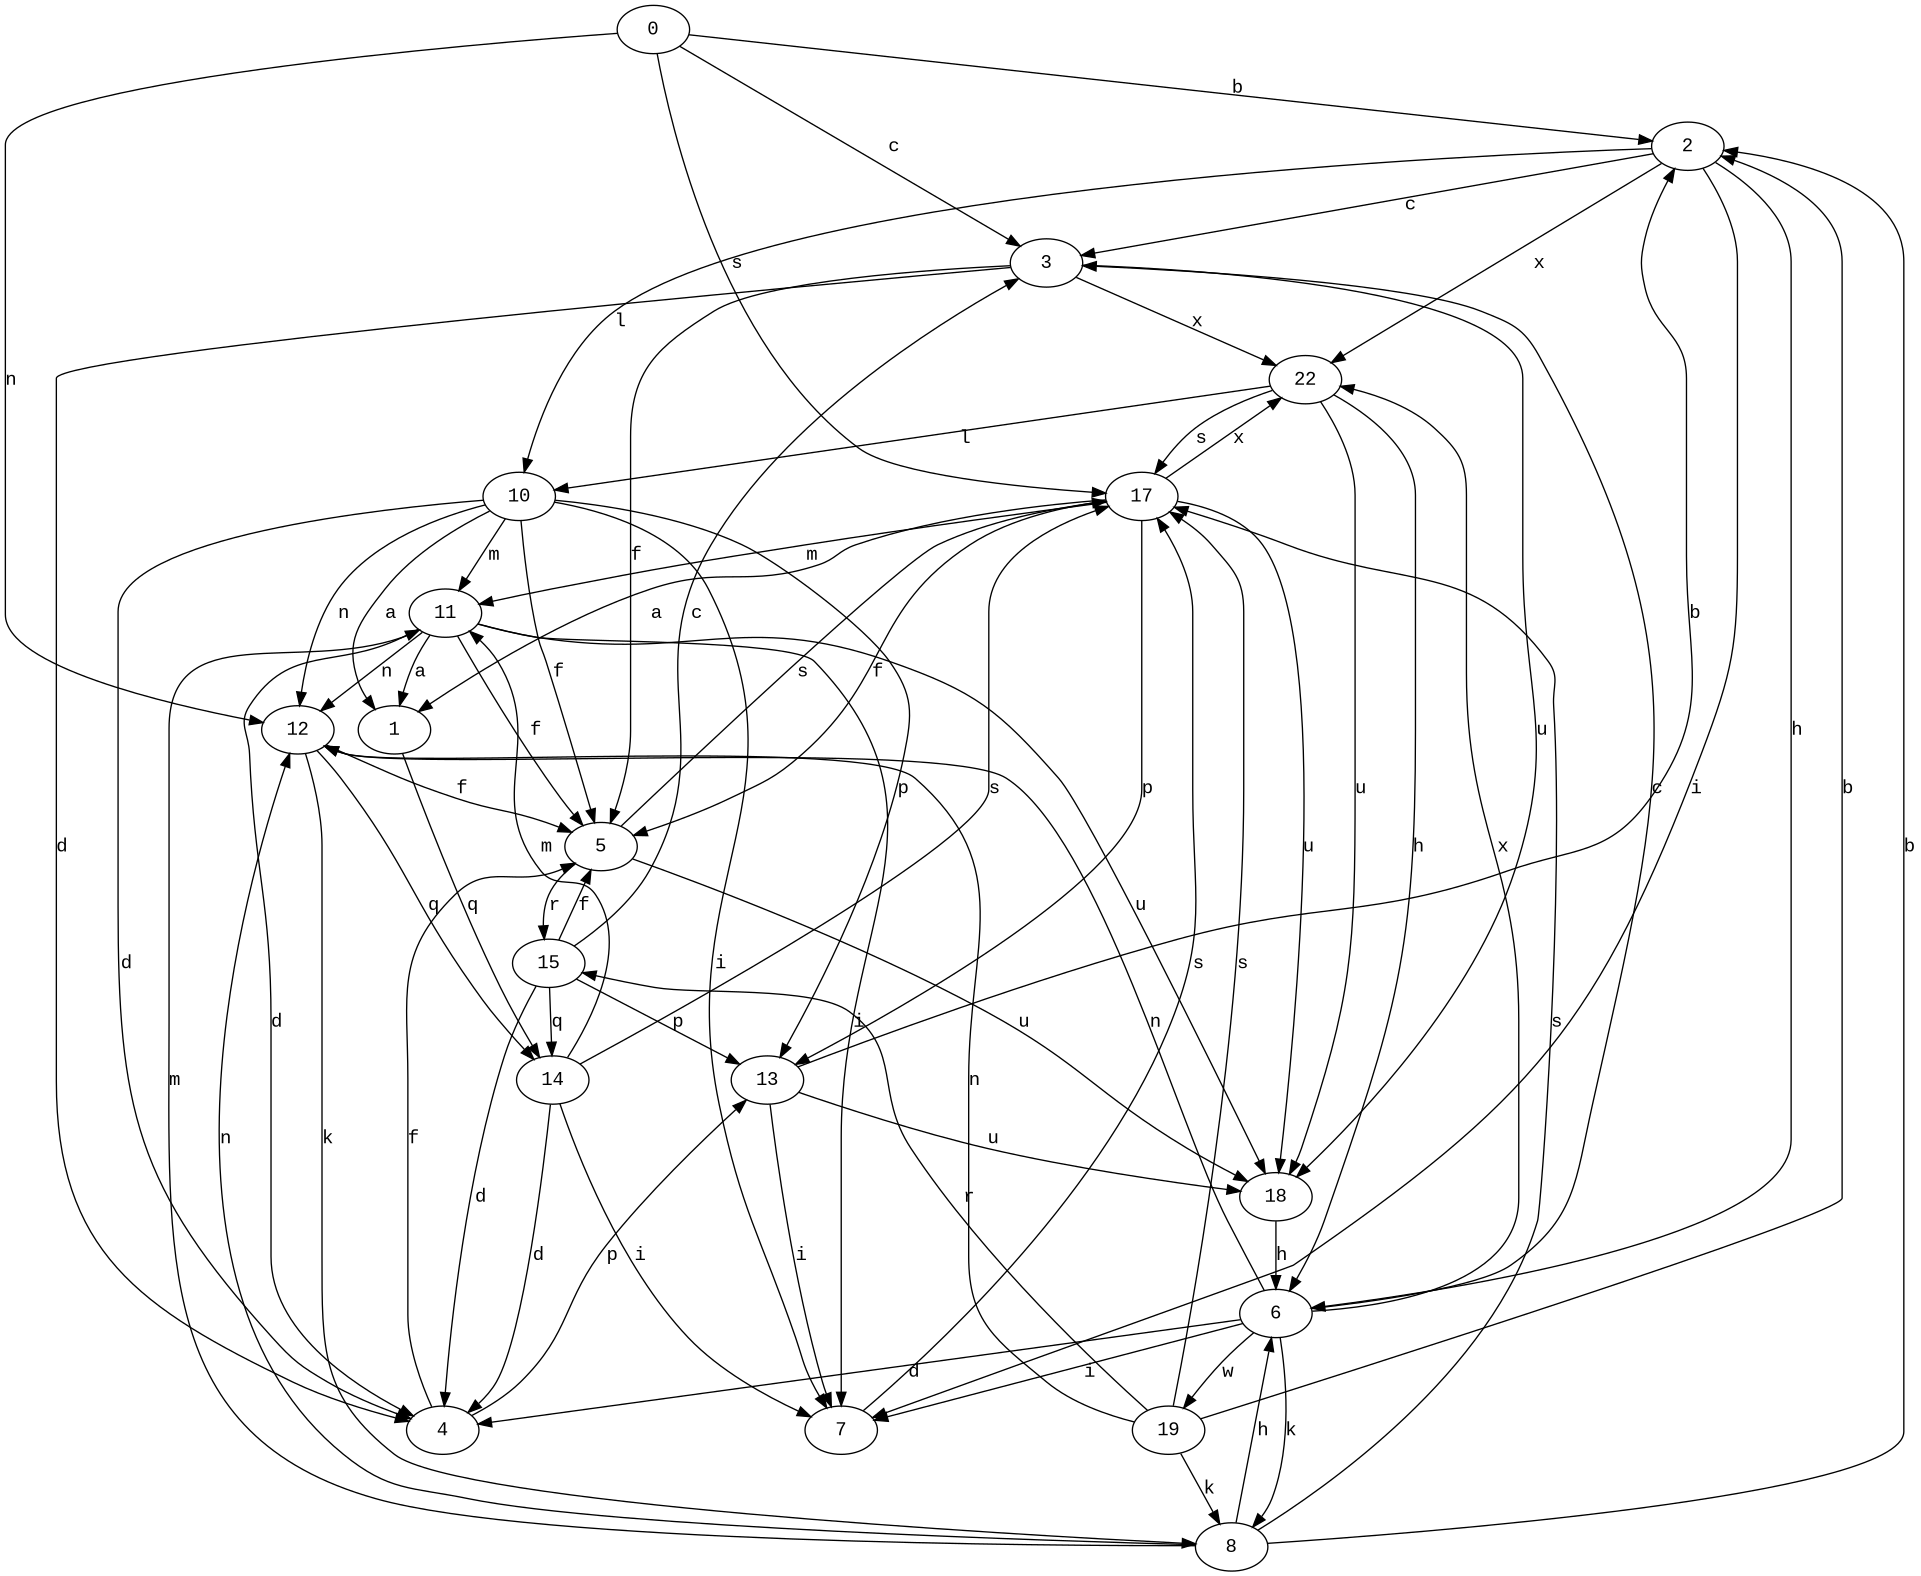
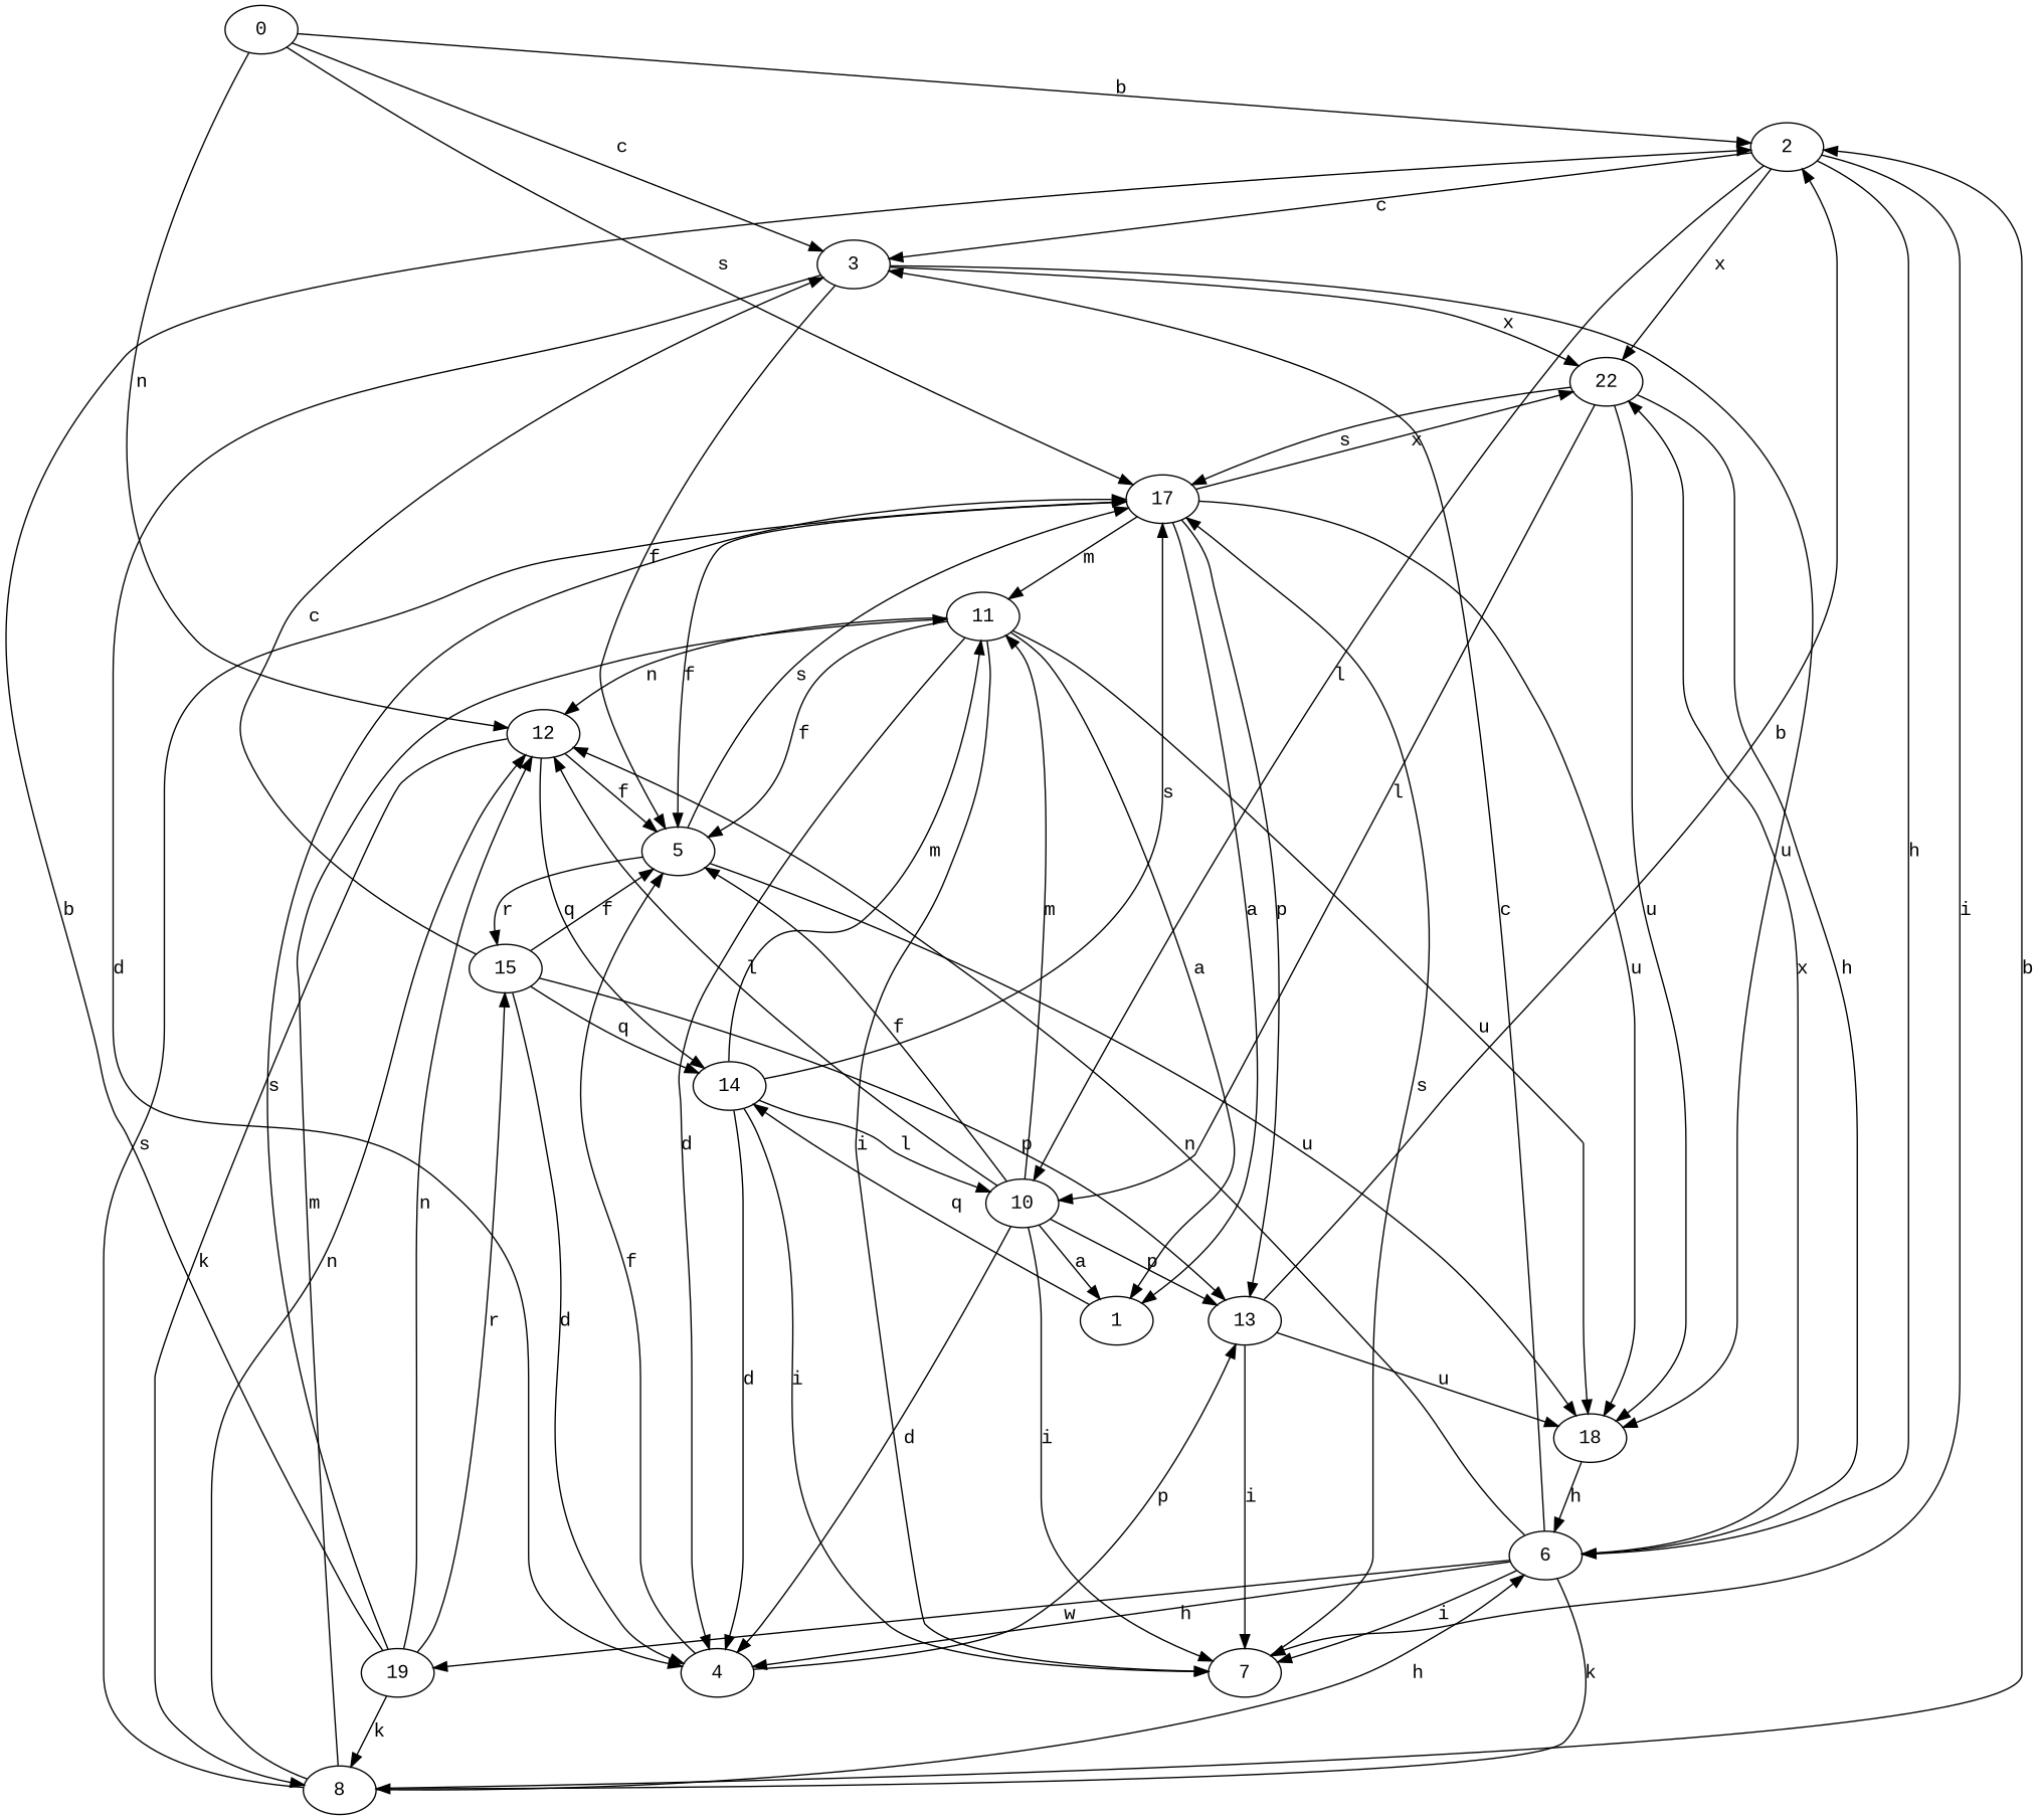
  strict digraph {
    fontname="Liberation Mono"
    node [fontname="Liberation Mono"]
    edge [fontname="Liberation Mono"]
    0
    2
    3
    12
    17
    6
    7
    10
    22
    4
    5
    18
    14
    8
    1
    13
    11
    19
    15
    0 -> 2 [label=b]
    0 -> 3 [label=c]
    0 -> 12 [label=n]
    0 -> 17 [label=s]
    2 -> 3 [label=c]
    2 -> 6 [label=h]
    2 -> 7 [label=i]
    2 -> 10 [label=l]
    2 -> 22 [label=x]
    3 -> 22 [label=x]
    3 -> 4 [label=d]
    3 -> 5 [label=f]
    3 -> 18 [label=u]
    12 -> 5 [label=f]
    12 -> 14 [label=q]
    12 -> 8 [label=k]
    17 -> 22 [label=x]
    17 -> 5 [label=f]
    17 -> 18 [label=u]
    17 -> 1 [label=a]
    17 -> 13 [label=p]
    17 -> 11 [label=m]
    6 -> 3 [label=c]
    6 -> 12 [label=n]
    6 -> 7 [label=i]
    6 -> 22 [label=x]
-   6 -> 4 [label=d]
+   6 -> 4 [label=h]
    6 -> 8 [label=k]
    6 -> 19 [label=w]
    7 -> 17 [label=s]
-   10 -> 12 [label=n]
+   10 -> 12 [label=l]
    10 -> 7 [label=i]
    10 -> 4 [label=d]
    10 -> 5 [label=f]
    10 -> 1 [label=a]
    10 -> 13 [label=p]
    10 -> 11 [label=m]
    22 -> 17 [label=s]
    22 -> 6 [label=h]
    22 -> 10 [label=l]
    22 -> 18 [label=u]
    4 -> 5 [label=f]
    4 -> 13 [label=p]
    5 -> 17 [label=s]
    5 -> 18 [label=u]
    5 -> 15 [label=r]
    18 -> 6 [label=h]
    14 -> 17 [label=s]
    14 -> 7 [label=i]
+   14 -> 10 [label=l]
    14 -> 4 [label=d]
    14 -> 11 [label=m]
    8 -> 2 [label=b]
    8 -> 12 [label=n]
    8 -> 17 [label=s]
    8 -> 6 [label=h]
    8 -> 11 [label=m]
    1 -> 14 [label=q]
    13 -> 2 [label=b]
    13 -> 7 [label=i]
    13 -> 18 [label=u]
    11 -> 12 [label=n]
    11 -> 7 [label=i]
    11 -> 4 [label=d]
    11 -> 5 [label=f]
    11 -> 18 [label=u]
    11 -> 1 [label=a]
    19 -> 2 [label=b]
    19 -> 12 [label=n]
    19 -> 17 [label=s]
    19 -> 8 [label=k]
    19 -> 15 [label=r]
    15 -> 3 [label=c]
    15 -> 4 [label=d]
    15 -> 5 [label=f]
    15 -> 14 [label=q]
    15 -> 13 [label=p]
  }
